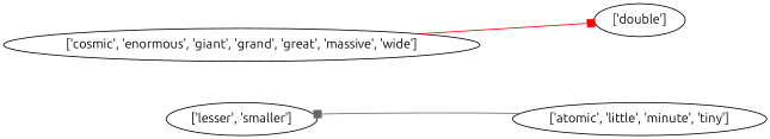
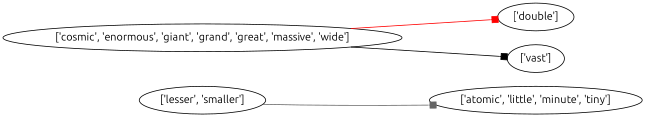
  strict digraph {
    fontname=Ubuntu
    rankdir=LR
    node [fontname=Ubuntu]
    edge [arrowhead=box fontname=Ubuntu]
    "['lesser', 'smaller']"
    "['atomic', 'little', 'minute', 'tiny']"
    "['cosmic', 'enormous', 'giant', 'grand', 'great', 'massive', 'wide']"
    "['double']"
-   "['atomic', 'little', 'minute', 'tiny']" -> "['lesser', 'smaller']" [color=gray40]
+   "['vast']"
+   "['lesser', 'smaller']" -> "['atomic', 'little', 'minute', 'tiny']" [color=gray40]
    "['cosmic', 'enormous', 'giant', 'grand', 'great', 'massive', 'wide']" -> "['double']" [color=red]
+   "['cosmic', 'enormous', 'giant', 'grand', 'great', 'massive', 'wide']" -> "['vast']" [color=black]
  }
